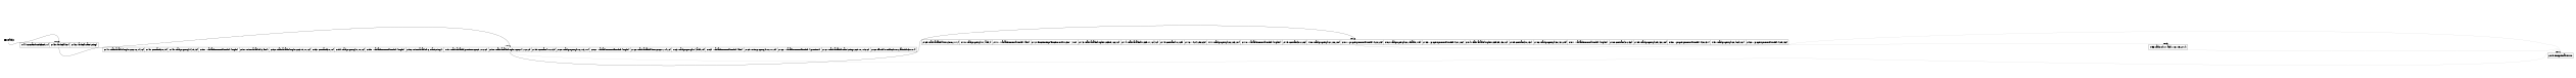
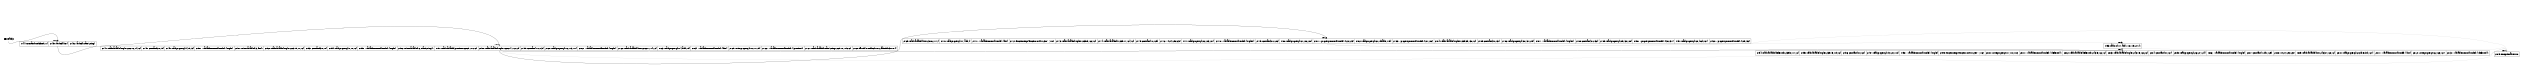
  digraph {
    rankdir=LR
    node [shape=record]
    edge [arrowhead=normal headport=n tailport=s color=gray]
    n1 [label=BB_read83 shape=none]
    n2 [label="{2744: constant[undefined,v1]|2745: vardecl['list']|2746: vardecl['stateString']}"]
    n3 [label="{2747: read-variable['tuple-1222:16',v4,v2]|2748: constant[2.0,v5]|2749: read-property[v4,v5,v3]|2750: \<variable-non-null-undef\>['tuple']|2751: write-variable[v3,'list']*|2752: read-variable['tuple-1223:19',v7,v2]|2753: constant[3.0,v8]|2754: read-property[v7,v8,v6]|2755: \<variable-non-null-undef\>['tuple']|2756: write-variable[v6,'stateString']*|2757: read-variable['promise-1226:5',v10,v2]|2758: read-variable['tuple-1226:14',v12,v2]|2759: constant[1.0,v13]|2760: read-property[v12,v13,v11]|2761: \<variable-non-null-undef\>['tuple']|2762: read-variable['list-1226:27',v14,v2]|2763: read-property[v14,'add',v9]|2764: \<variable-non-null-undef\>['list']|2765: write-property[v10,v11,v9]|2766: \<variable-non-null-undef\>['promise']*|2767: read-variable['stateString-1229:10',v15,v2]|2768: if[v15](true-block:1072,false-block:1074)}"]
    n4 [label="{2769: read-variable['list-1230:6',v17,-]|2770: read-property[v17,'add',-]|2771: \<variable-non-null-undef\>['list']|2772: function-expr[function null---1230 ( ),v18]|2773: read-variable['tuples-1235:9',v22,v2]|2774: read-variable['i-1235:17',v24,v2]|2775: constant[1.0,v25]|2776: ^[v24,v25,v23]|2777: read-property[v22,v23,v21]|2778: \<variable-non-null-undef\>['tuples']|2779: constant[2.0,v26]|2780: read-property[v21,v26,v20]|2781: \<property-non-null-undef\>[v22,v23]|2782: read-property[v20,'disable',v19]|2783: \<property-non-null-undef\>[v21,v26]|2784: read-variable['tuples-1235:39',v30,v2]|2785: constant[2.0,v31]|2786: read-property[v30,v31,v29]|2787: \<variable-non-null-undef\>['tuples']|2788: constant[2.0,v32]|2789: read-property[v29,v32,v28]|2790: \<property-non-null-undef\>[v30,v31]|2791: read-property[v28,'lock',v27]|2792: \<property-non-null-undef\>[v29,v32]}"]
+   n5 [label="{2794: read-variable['deferred-1239:5',v17,v2]|2795: read-variable['tuple-1239:15',v19,v2]|2796: constant[0.0,v20]|2797: read-property[v19,v20,v18]|2798: \<variable-non-null-undef\>['tuple']|2799: function-expr[function null---1239 ( ),v16]|2800: write-property[v17,v18,v16]|2801: \<variable-non-null-undef\>['deferred']*|2802: read-variable['deferred-1243:5',v22,v2]|2803: read-variable['tuple-1243:15',v26,v2]|2804: constant[0.0,v27]|2805: read-property[v26,v27,v24]|2806: \<variable-non-null-undef\>['tuple']|2807: constant[\"With\",v25]|2808: +[v24,v25,v23]|2809: read-variable['list-1243:37',v28,v2]|2810: read-property[v28,'fireWith',v21]|2811: \<variable-non-null-undef\>['list']|2812: write-property[v22,v23,v21]|2813: \<variable-non-null-undef\>['deferred']*}"]
    n6 [label="{2815: exceptional-return}"]
    n7 [label="{2793: call-0:0[v17,'add',v18,v19,v27,-]*}"]
    n1 -> n2 [headlabel="    1070" color=""]
    n2 -> n3 [headlabel="      1071" color=""]
    n3 -> n4 [headlabel="      1072" color=""]
+   n3 -> n5 [arrowhead=tee headlabel="      1074" color=""]
    n3 -> n6 [headlabel="      1076"]
    n4 -> n6
    n4 -> n7 [headlabel="      1073"]
+   n5 -> n6
    n7 -> n6
  }
